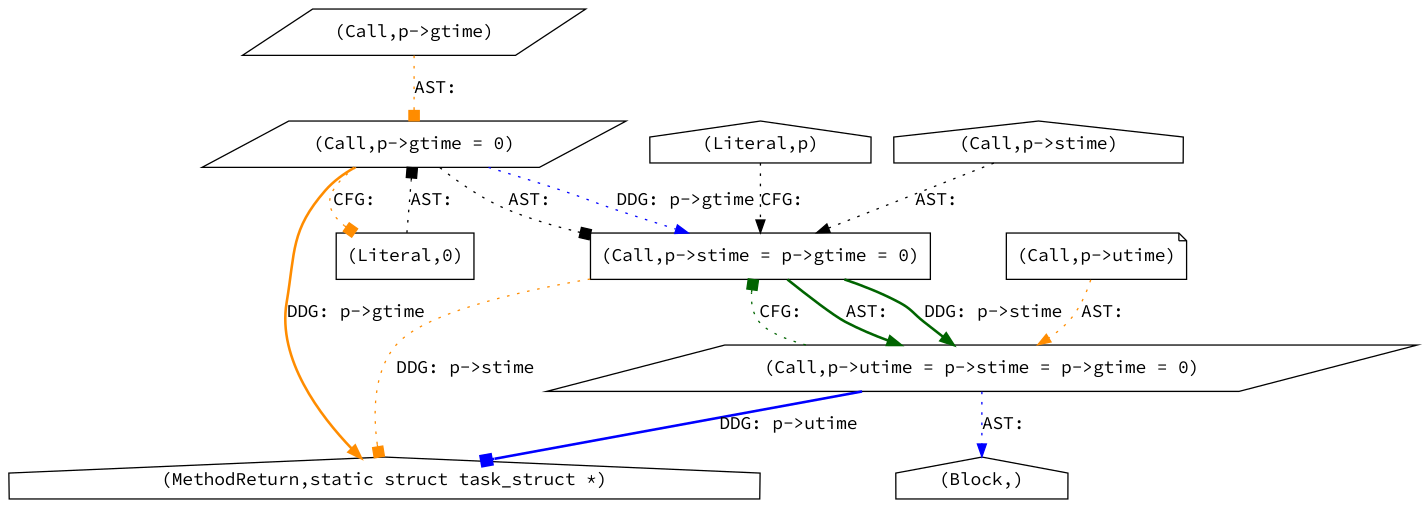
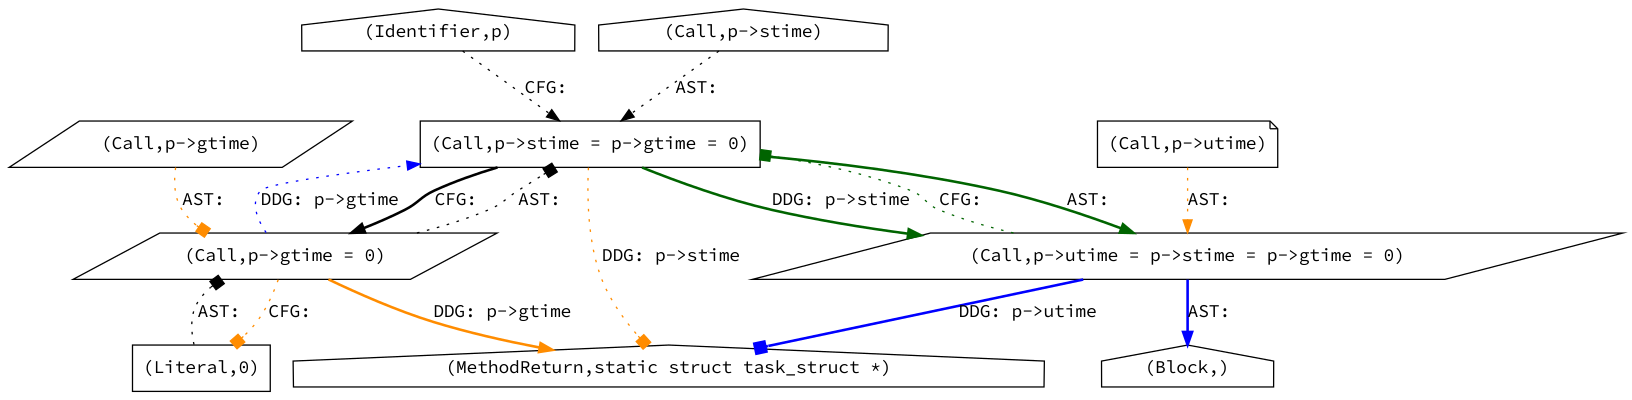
  digraph {
    fontname="Source Code Pro"
    node [fontname="Source Code Pro" shape=house]
    edge [arrowhead=normal color=black fontname="Source Code Pro" style=dotted]
    n1 [label="(Call,p->stime = p->gtime = 0)" shape=box]
    n2 [label="(Call,p->gtime = 0)" shape=parallelogram]
    n3 [label="(Call,p->utime = p->stime = p->gtime = 0)" shape=parallelogram]
    n4 [label="(MethodReturn,static struct task_struct *)"]
    n5 [label="(Literal,0)" shape=box]
    n6 [label="(Block,)"]
-   n7 [label="(Literal,p)"]
+   n7 [label="(Identifier,p)"]
    n8 [label="(Call,p->gtime)" shape=parallelogram]
    n9 [label="(Call,p->stime)"]
    n10 [label="(Call,p->utime)" shape=note]
+   n1 -> n2 [label="CFG: " style=bold]
    n1 -> n3 [color=darkgreen label="AST: " style=bold]
    n1 -> n3 [color=darkgreen label="DDG: p->stime" style=bold]
    n1 -> n4 [arrowhead=box color=darkorange label="DDG: p->stime"]
    n2 -> n1 [arrowhead=box label="AST: "]
    n2 -> n1 [color=blue label="DDG: p->gtime"]
    n2 -> n4 [color=darkorange label="DDG: p->gtime" style=bold]
    n2 -> n5 [arrowhead=box color=darkorange label="CFG: "]
    n3 -> n1 [arrowhead=box color=darkgreen label="CFG: "]
    n3 -> n4 [arrowhead=box color=blue label="DDG: p->utime" style=bold]
-   n3 -> n6 [color=blue label="AST: "]
+   n3 -> n6 [color=blue label="AST: " style=bold]
    n5 -> n2 [arrowhead=box label="AST: "]
    n7 -> n1 [label="CFG: "]
    n8 -> n2 [arrowhead=box color=darkorange label="AST: "]
    n9 -> n1 [label="AST: "]
    n10 -> n3 [color=darkorange label="AST: "]
  }
